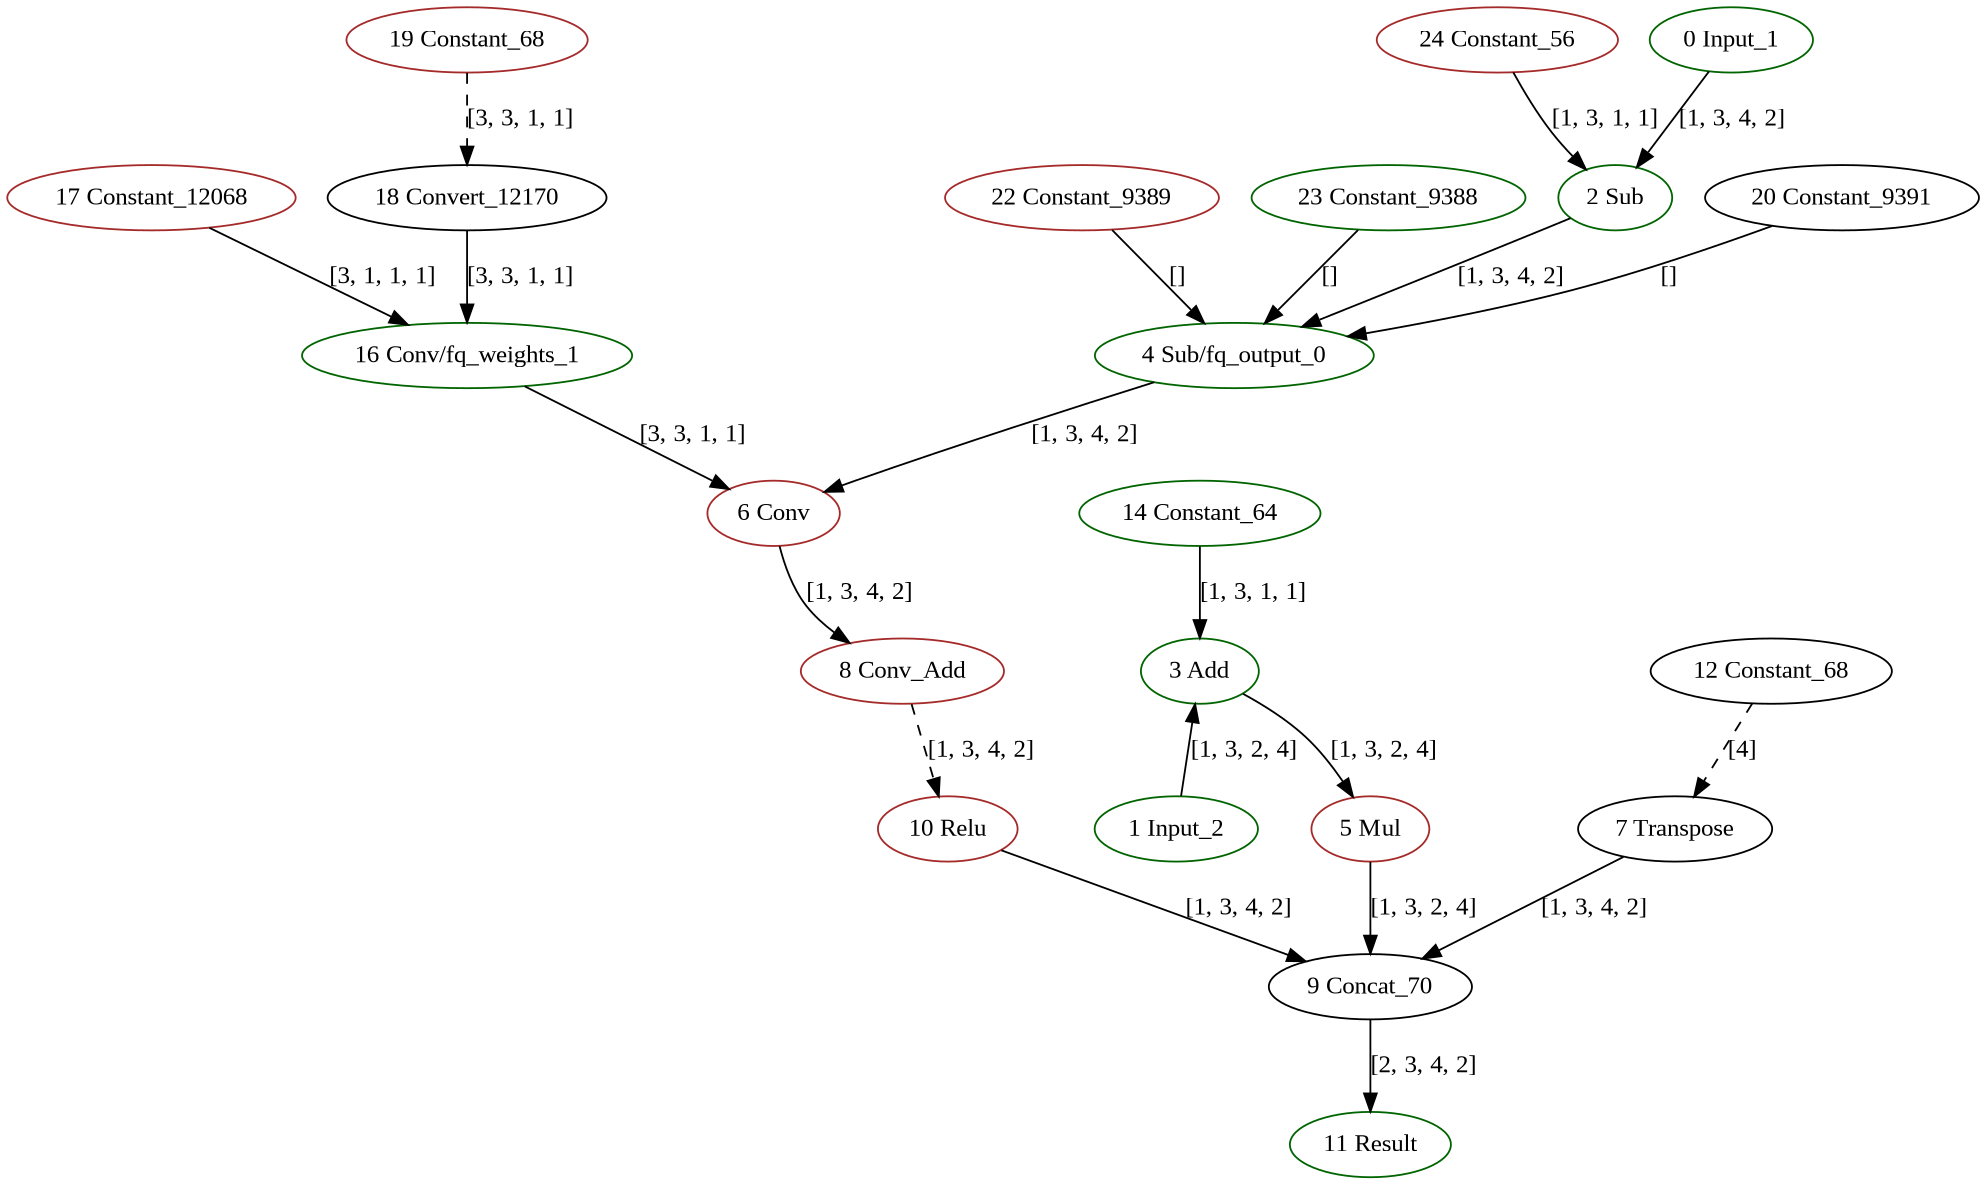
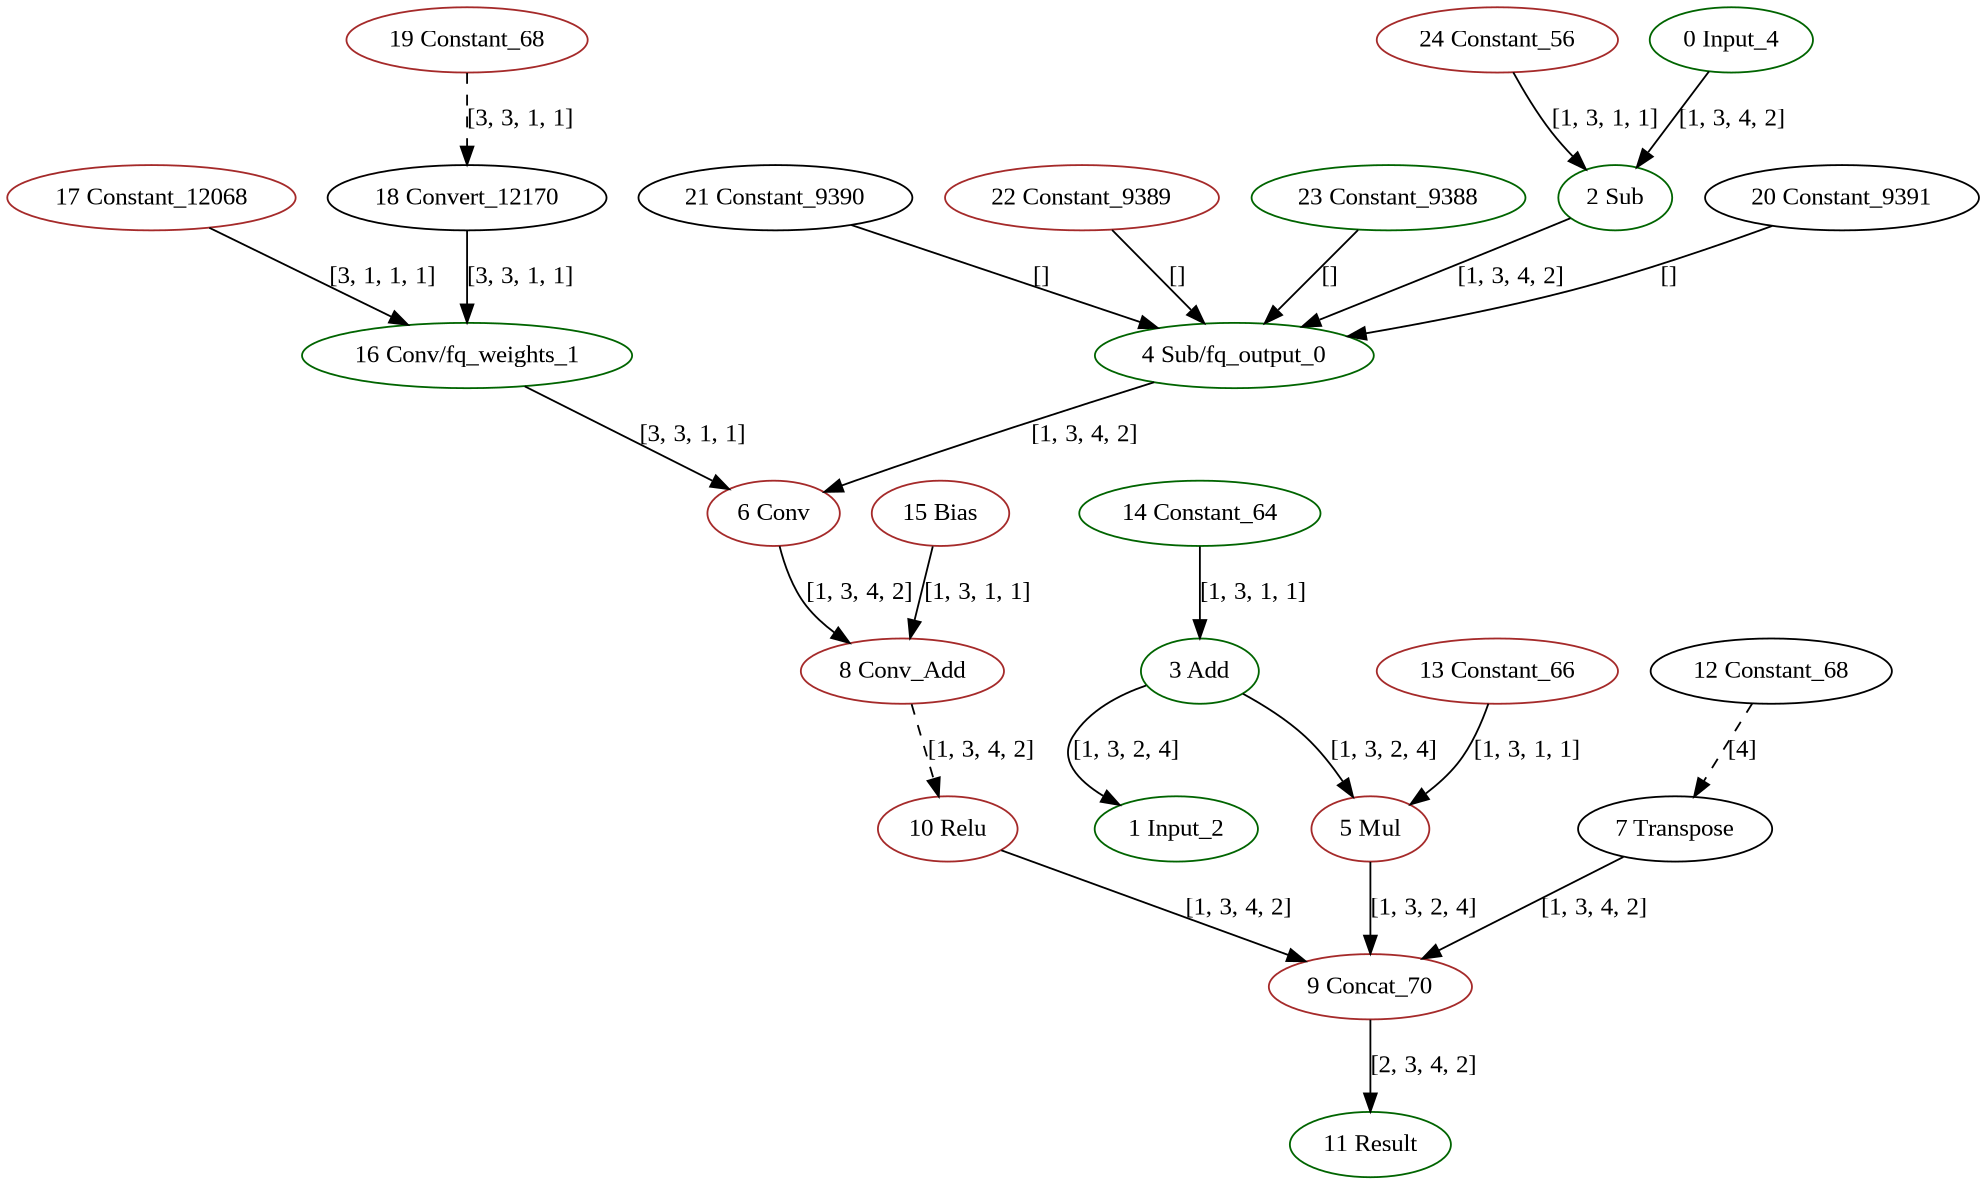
  strict digraph {
    fontname="Liberation Serif"
    node [color=brown fontname="Liberation Serif" type=Constant]
    edge [fontname="Liberation Serif" style=solid]
-   "0 Input_1" [color=darkgreen type=Parameter]
+   "0 Input_1" [color=darkgreen type=Parameter label="0 Input_4"]
    "2 Sub" [color=darkgreen type=Subtract]
    "4 Sub/fq_output_0" [color=darkgreen type=FakeQuantize]
    "1 Input_2" [color=darkgreen type=Parameter]
    "3 Add" [color=darkgreen type=Add]
    "5 Mul" [type=Multiply]
    "6 Conv" [type=Convolution]
-   "9 Concat_70" [color=black type=Concat]
+   "9 Concat_70" [type=Concat]
    "8 Conv_Add" [type=Add]
    "7 Transpose" [color=black type=Transpose]
    "10 Relu" [type=Relu]
    "11 Result" [color=darkgreen type=Result]
    "12 Constant_68" [color=black]
+   "13 Constant_66"
    "14 Constant_64" [color=darkgreen]
+   "15 Bias"
    "16 Conv/fq_weights_1" [color=darkgreen type=Multiply]
    "17 Constant_12068"
    "18 Convert_12170" [color=black type=Convert]
    n20 [label="19 Constant_68"]
    "20 Constant_9391" [color=black]
+   "21 Constant_9390" [color=black]
    "22 Constant_9389"
    "23 Constant_9388" [color=darkgreen]
    "24 Constant_56"
    "0 Input_1" -> "2 Sub" [label="[1, 3, 4, 2]"]
    "2 Sub" -> "4 Sub/fq_output_0" [label="[1, 3, 4, 2]"]
    "4 Sub/fq_output_0" -> "6 Conv" [label="[1, 3, 4, 2]"]
-   "1 Input_2" -> "3 Add" [label="[1, 3, 2, 4]"]
+   "3 Add" -> "1 Input_2" [label="[1, 3, 2, 4]"]
    "3 Add" -> "5 Mul" [label="[1, 3, 2, 4]"]
    "5 Mul" -> "9 Concat_70" [label="[1, 3, 2, 4]"]
    "6 Conv" -> "8 Conv_Add" [label="[1, 3, 4, 2]"]
    "9 Concat_70" -> "11 Result" [label="[2, 3, 4, 2]"]
    "8 Conv_Add" -> "10 Relu" [label="[1, 3, 4, 2]" style=dashed]
    "7 Transpose" -> "9 Concat_70" [label="[1, 3, 4, 2]"]
    "10 Relu" -> "9 Concat_70" [label="[1, 3, 4, 2]"]
    "12 Constant_68" -> "7 Transpose" [label="[4]" style=dashed]
+   "13 Constant_66" -> "5 Mul" [label="[1, 3, 1, 1]"]
    "14 Constant_64" -> "3 Add" [label="[1, 3, 1, 1]"]
+   "15 Bias" -> "8 Conv_Add" [label="[1, 3, 1, 1]"]
    "16 Conv/fq_weights_1" -> "6 Conv" [label="[3, 3, 1, 1]"]
    "17 Constant_12068" -> "16 Conv/fq_weights_1" [label="[3, 1, 1, 1]"]
    "18 Convert_12170" -> "16 Conv/fq_weights_1" [label="[3, 3, 1, 1]"]
    n20 -> "18 Convert_12170" [label="[3, 3, 1, 1]" style=dashed]
    "20 Constant_9391" -> "4 Sub/fq_output_0" [label="[]"]
+   "21 Constant_9390" -> "4 Sub/fq_output_0" [label="[]"]
    "22 Constant_9389" -> "4 Sub/fq_output_0" [label="[]"]
    "23 Constant_9388" -> "4 Sub/fq_output_0" [label="[]"]
    "24 Constant_56" -> "2 Sub" [label="[1, 3, 1, 1]"]
  }
